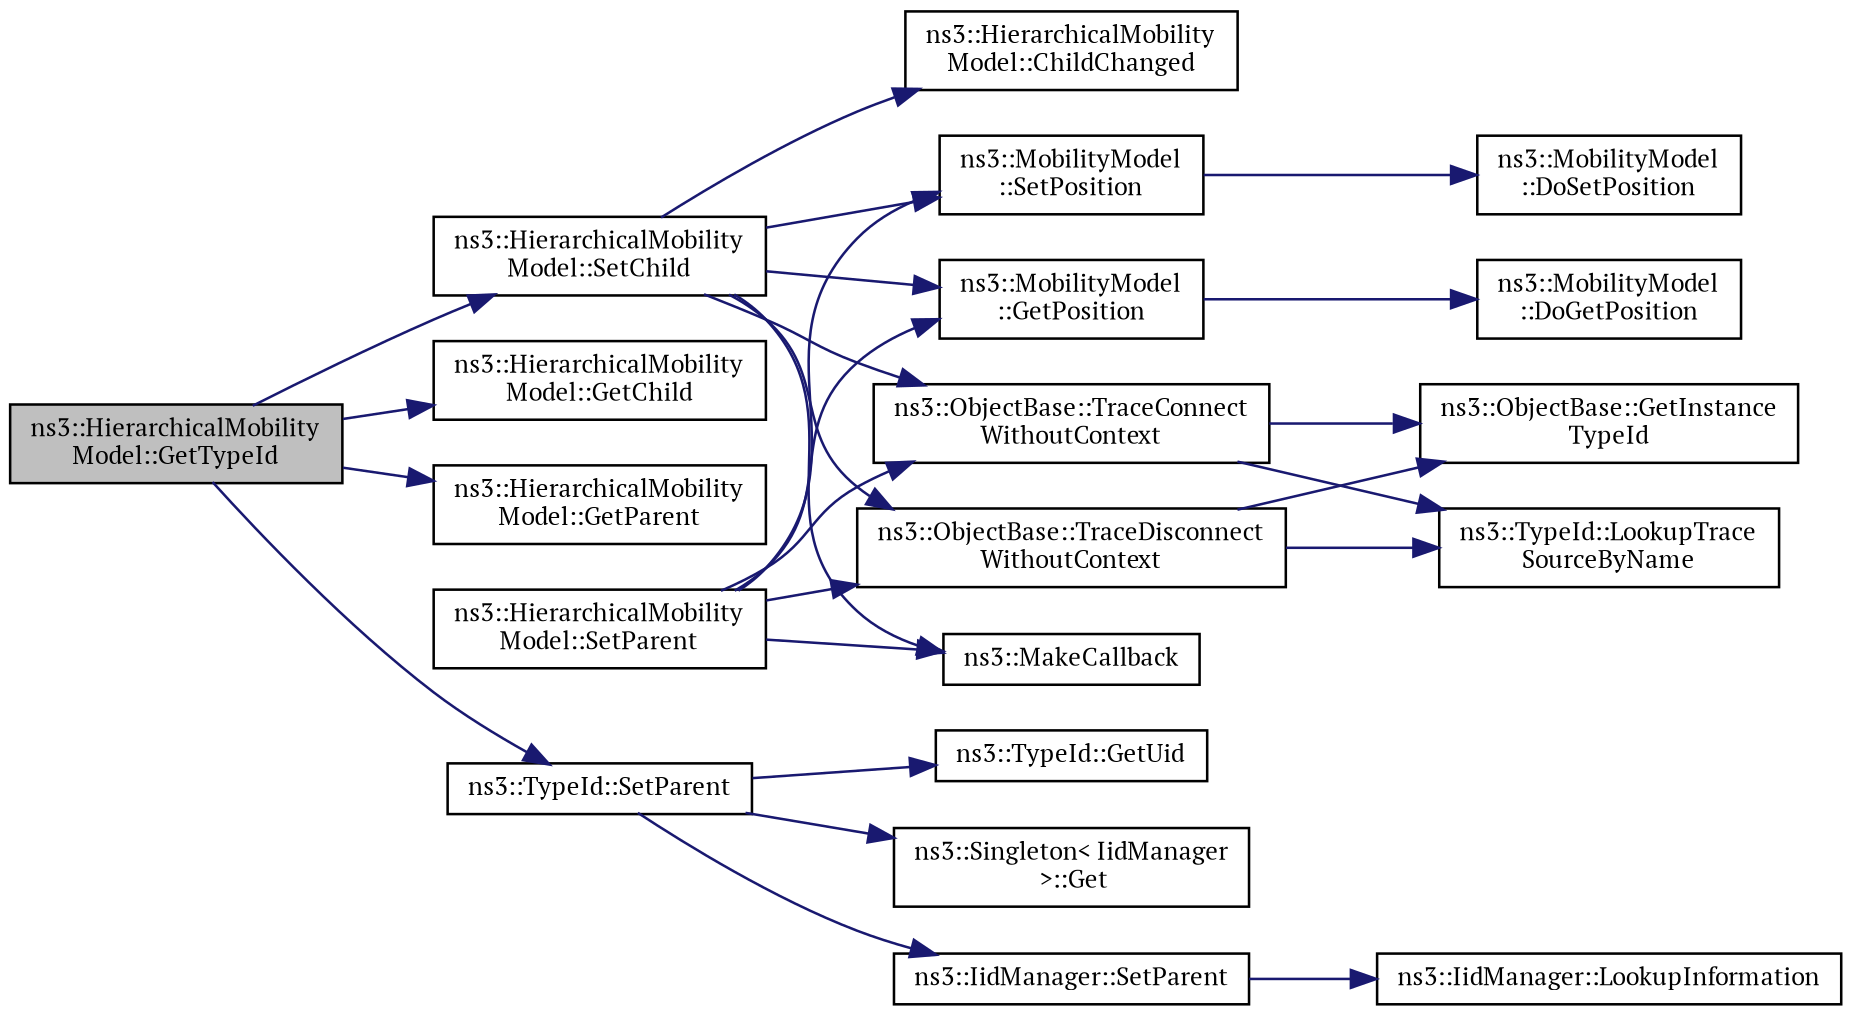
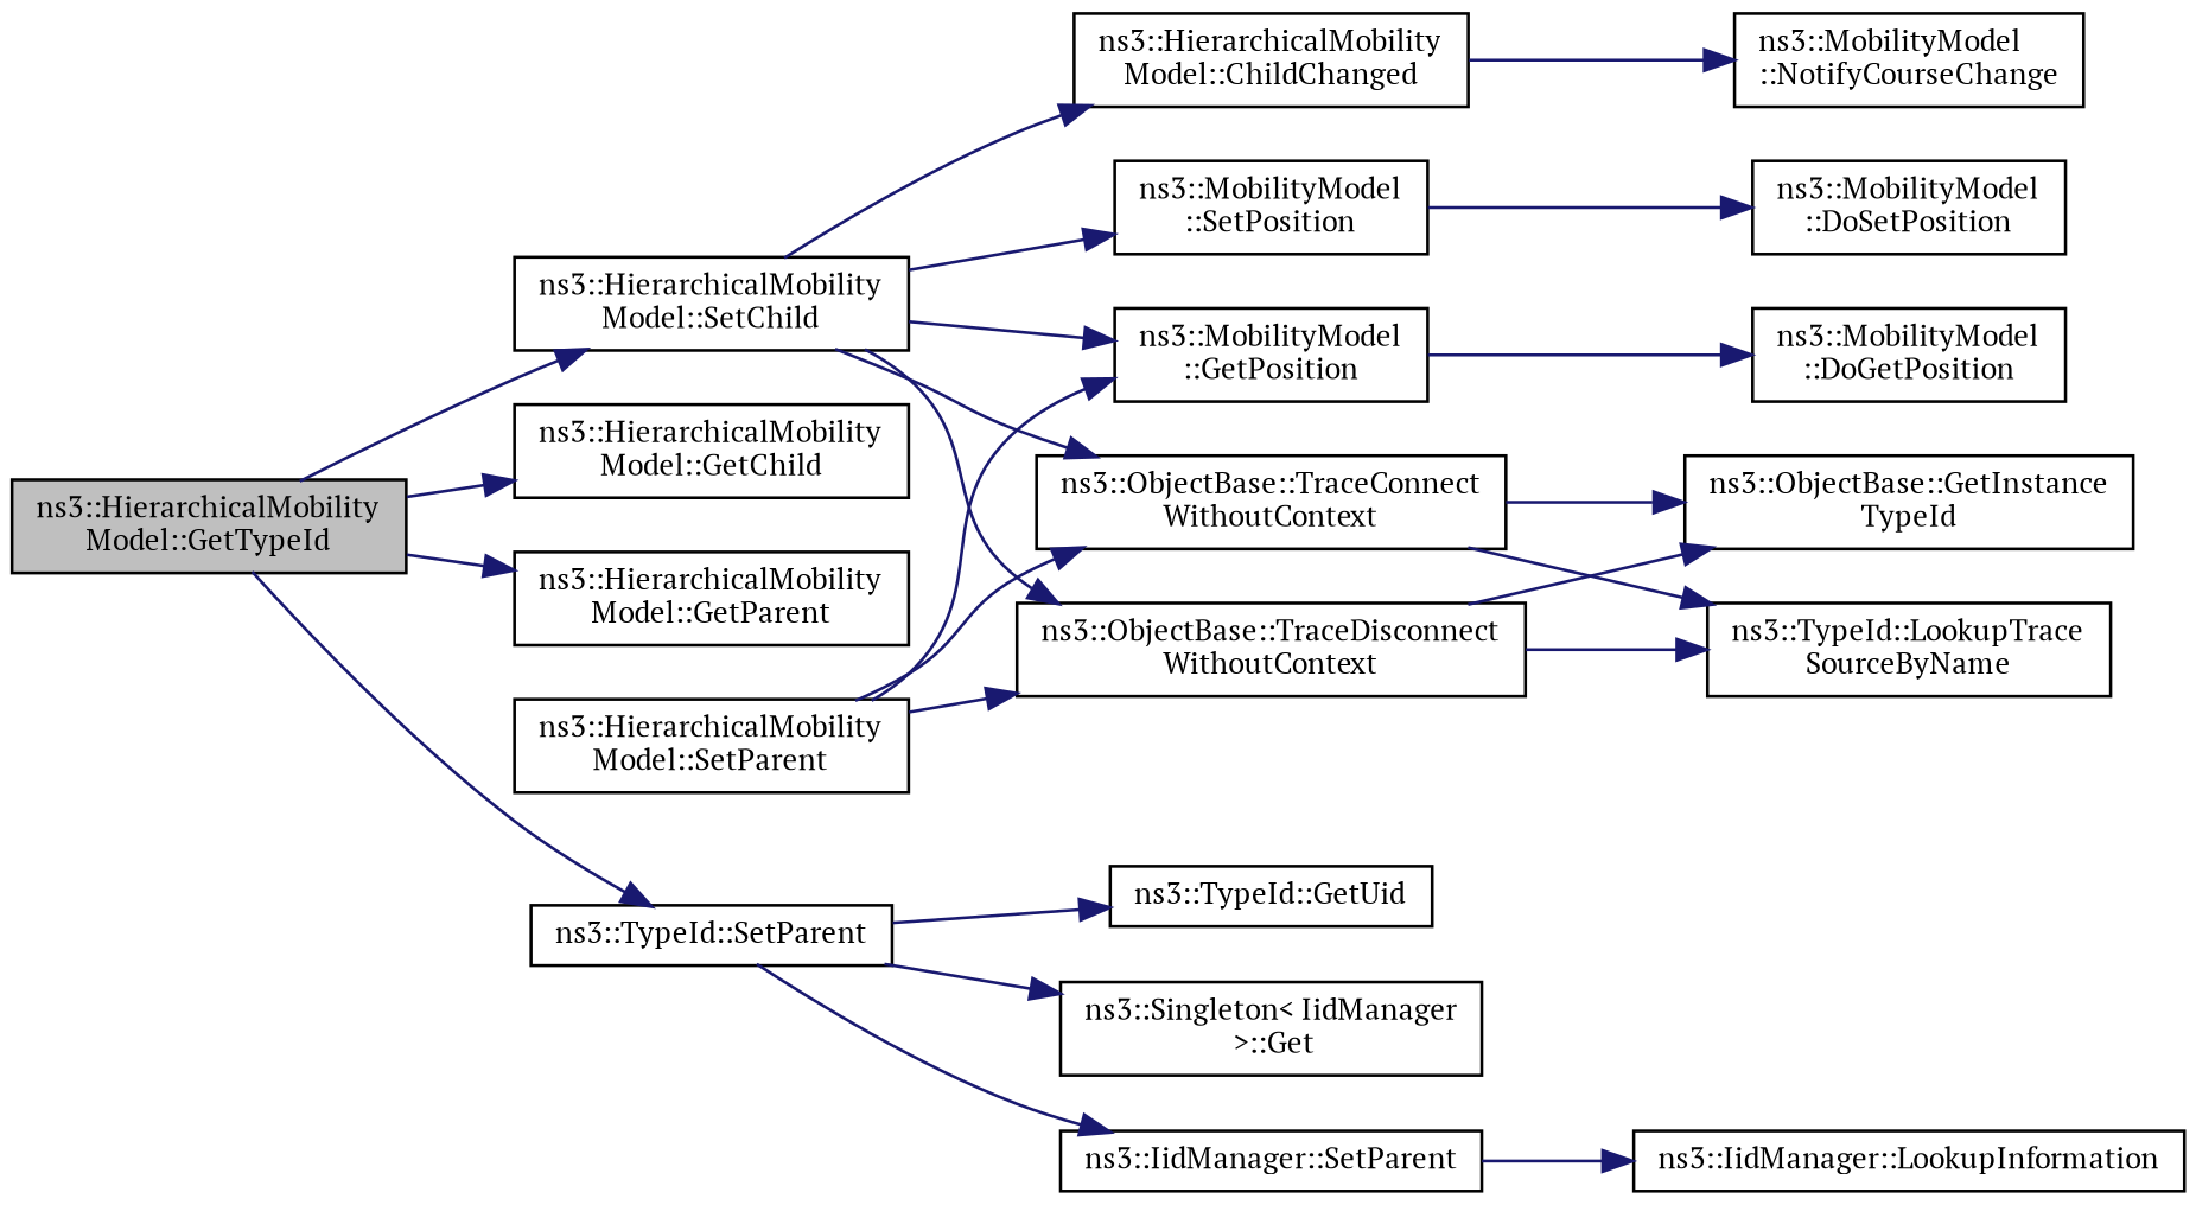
  digraph {
    fontname="PT Serif"
    rankdir=LR
    node [color=black fillcolor=white fontname="PT Serif" fontsize=10 shape=record style=filled]
    edge [color=midnightblue fontname="PT Serif" fontsize=10 labelfontname=Helvetica labelfontsize=10 style=solid]
    n1 [fillcolor=grey75 fontcolor=black height=0.2 label="ns3::HierarchicalMobility\lModel::GetTypeId" width=0.4]
    n2 [height=0.2 label="ns3::TypeId::SetParent" width=0.4]
    n3 [height=0.2 label="ns3::HierarchicalMobility\lModel::SetChild" width=0.4]
    n4 [height=0.2 label="ns3::HierarchicalMobility\lModel::GetChild" width=0.4]
    n5 [height=0.2 label="ns3::HierarchicalMobility\lModel::GetParent" width=0.4]
    n6 [height=0.2 label="ns3::TypeId::GetUid" width=0.4]
    n7 [height=0.2 label="ns3::Singleton\< IidManager\l \>::Get" width=0.4]
    n8 [height=0.2 label="ns3::IidManager::SetParent" width=0.4]
    n9 [height=0.2 label="ns3::MobilityModel\l::GetPosition" width=0.4]
    n10 [height=0.2 label="ns3::ObjectBase::TraceDisconnect\lWithoutContext" width=0.4]
-   n11 [height=0.2 label="ns3::MakeCallback" width=0.4]
    n12 [height=0.2 label="ns3::HierarchicalMobility\lModel::ChildChanged" width=0.4]
    n13 [height=0.2 label="ns3::ObjectBase::TraceConnect\lWithoutContext" width=0.4]
    n14 [height=0.2 label="ns3::MobilityModel\l::SetPosition" width=0.4]
    n15 [height=0.2 label="ns3::HierarchicalMobility\lModel::SetParent" width=0.4]
    n16 [height=0.2 label="ns3::IidManager::LookupInformation" width=0.4]
    n17 [height=0.2 label="ns3::MobilityModel\l::DoGetPosition" width=0.4]
    n18 [height=0.2 label="ns3::ObjectBase::GetInstance\lTypeId" width=0.4]
    n19 [height=0.2 label="ns3::TypeId::LookupTrace\lSourceByName" width=0.4]
+   n20 [height=0.2 label="ns3::MobilityModel\l::NotifyCourseChange" width=0.4]
    n21 [height=0.2 label="ns3::MobilityModel\l::DoSetPosition" width=0.4]
    n1 -> n2
    n1 -> n3
    n1 -> n4
    n1 -> n5
    n2 -> n6
    n2 -> n7
    n2 -> n8
    n3 -> n9
    n3 -> n10
-   n3 -> n11
    n3 -> n12
    n3 -> n13
    n3 -> n14
    n8 -> n16
    n9 -> n17
    n10 -> n18
    n10 -> n19
+   n12 -> n20
    n13 -> n18
    n13 -> n19
    n14 -> n21
    n15 -> n9
    n15 -> n10
-   n15 -> n11
    n15 -> n13
-   n15 -> n14
  }
